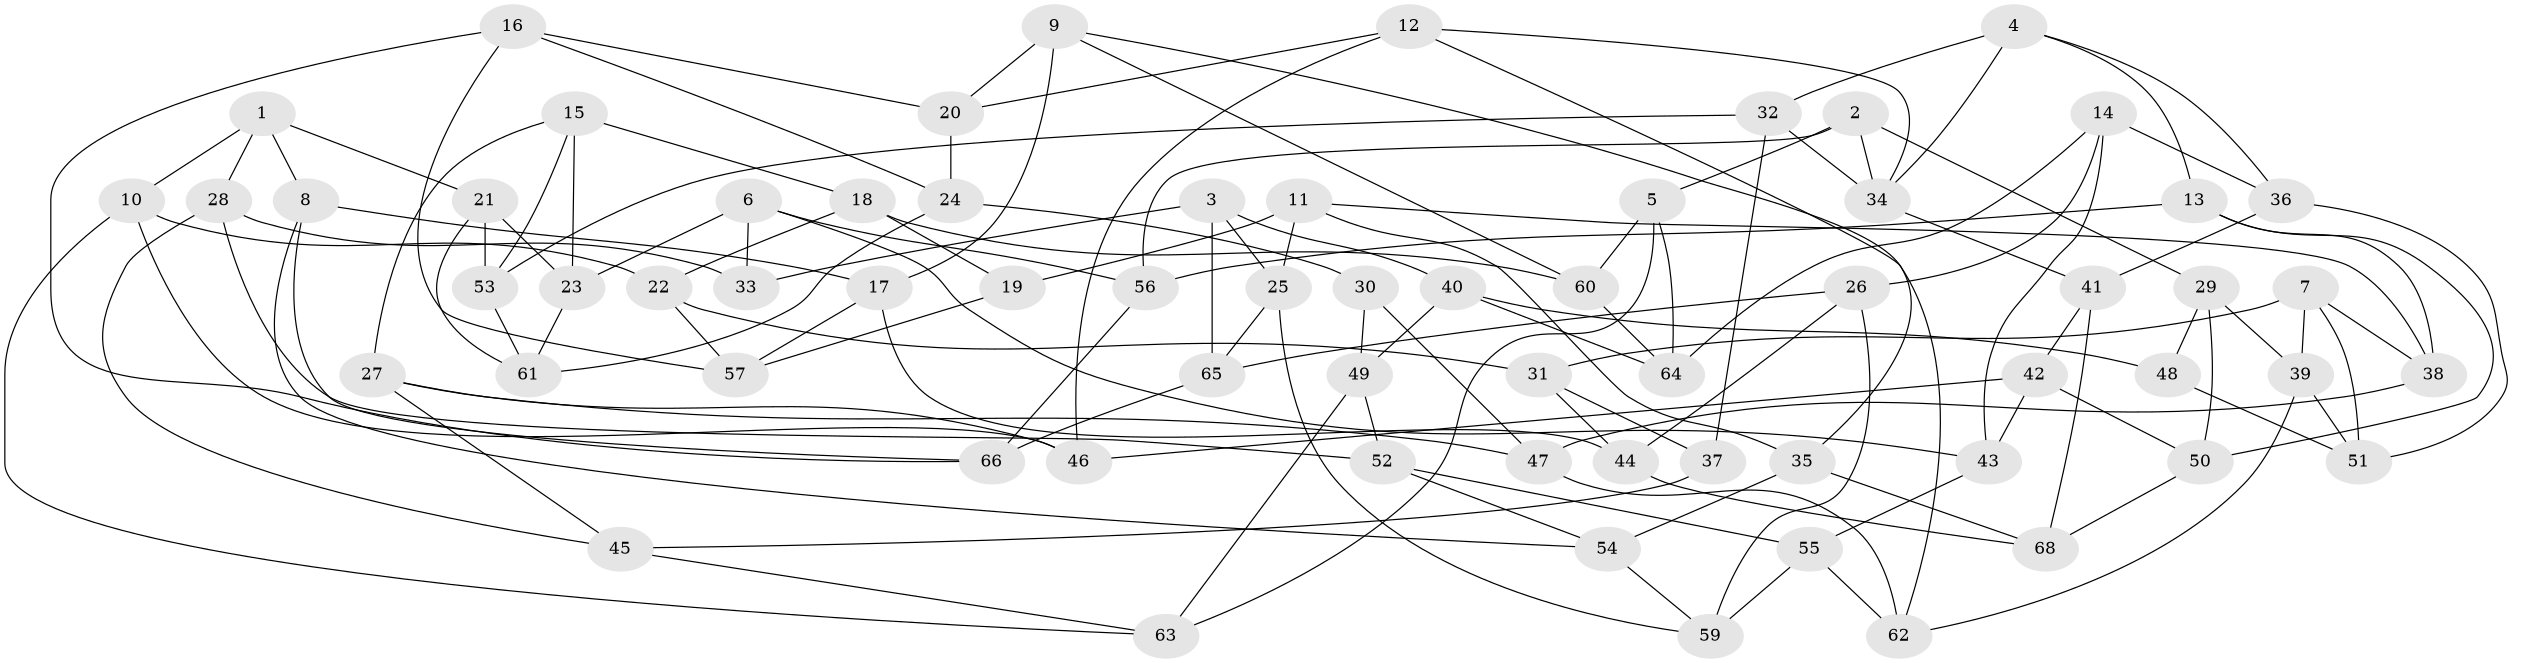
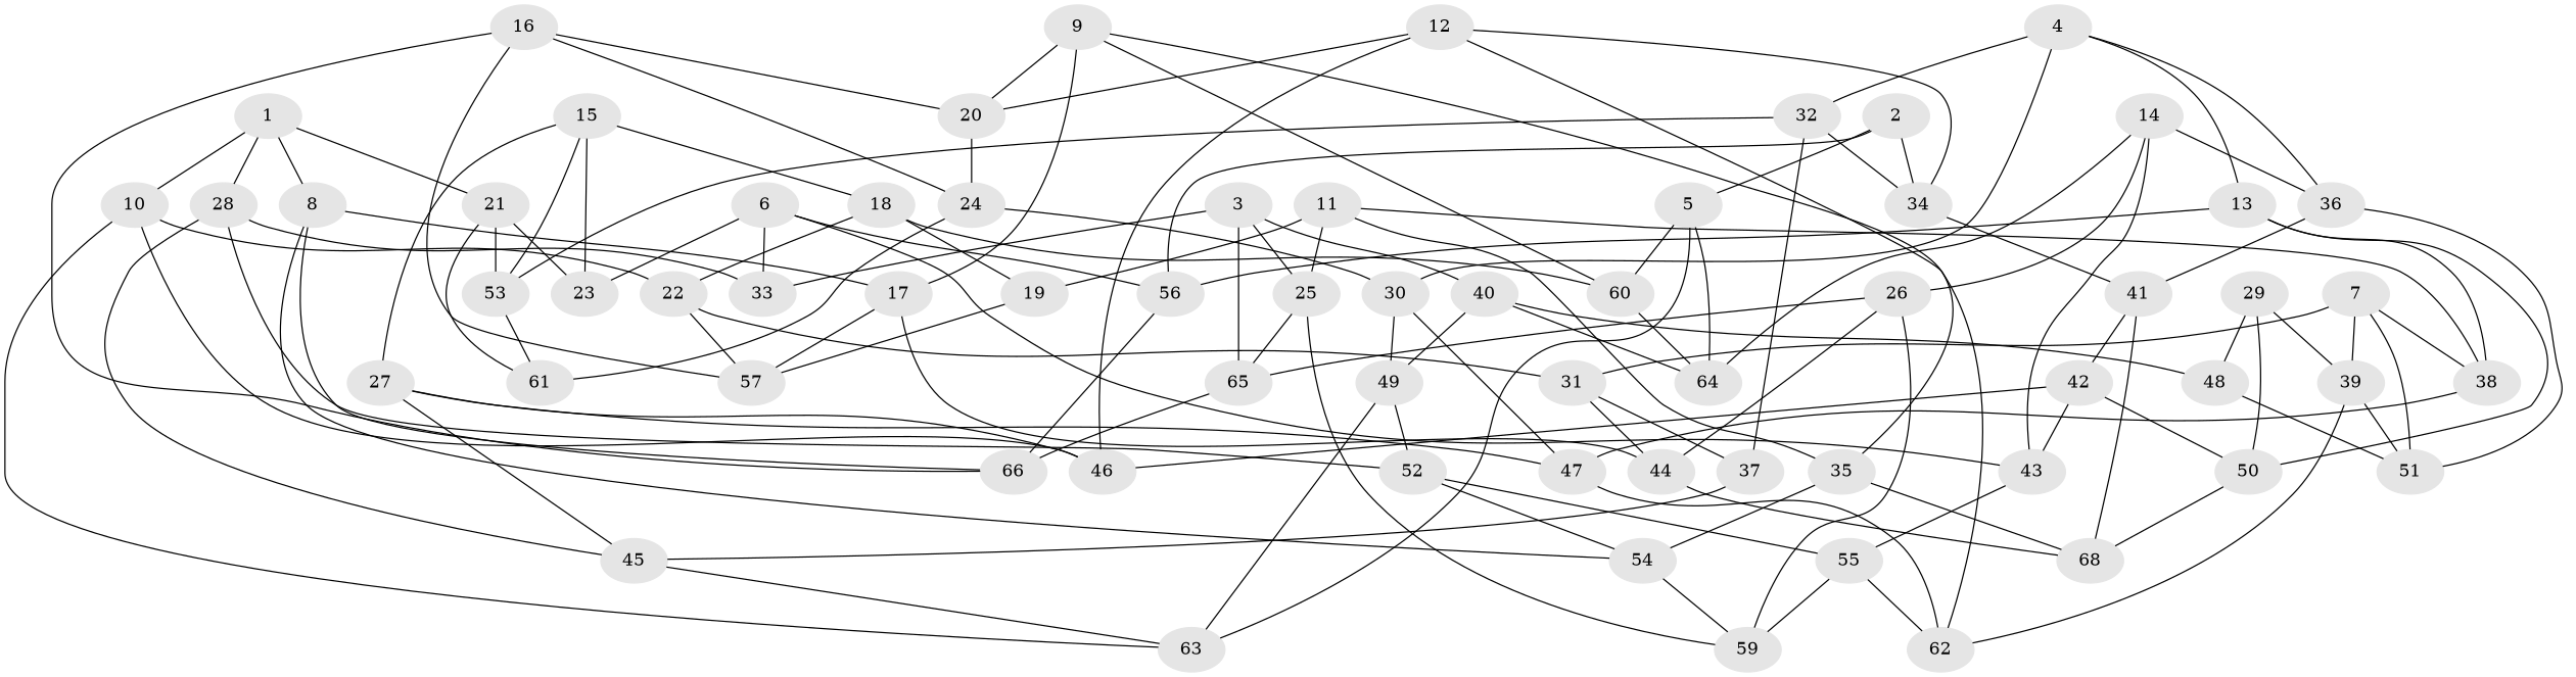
  graph {
    node [color=gray90 style=filled]
    1
    8
    10
    21
    28
    17
    54
    66
    63
    22
    46
    23
    53
    61
    33
    45
    52
    2
    5
    29
    34
    56
    60
    64
    39
    50
    48
    41
    3
    25
    40
    65
    59
    49
    4
    13
    30
    32
    36
    38
    47
    37
    51
    6
    43
    55
    7
    31
    44
    62
    57
    9
    20
    24
    11
    19
    35
    n58 [label=68]
    12
    14
    26
    15
    18
    27
    16
    42
    1 -- 8
    1 -- 10
    1 -- 21
    1 -- 28
    8 -- 17
    8 -- 54
    8 -- 66
    10 -- 63
    10 -- 22
    10 -- 46
    21 -- 23
    21 -- 53
    21 -- 61
    28 -- 33
    28 -- 45
    28 -- 52
    17 -- 44
    17 -- 57
    54 -- 59
    22 -- 31
    22 -- 57
-   23 -- 61
    53 -- 61
    45 -- 63
    52 -- 54
    52 -- 55
    2 -- 5
-   2 -- 29
    2 -- 34
    2 -- 56
    5 -- 63
    5 -- 60
    5 -- 64
    29 -- 39
    29 -- 50
    29 -- 48
    34 -- 41
    56 -- 66
    60 -- 64
    39 -- 51
    39 -- 62
    50 -- n58
    48 -- 51
    41 -- n58
    41 -- 42
    3 -- 33
    3 -- 25
    3 -- 40
    3 -- 65
    25 -- 65
    25 -- 59
    40 -- 64
    40 -- 48
    40 -- 49
    65 -- 66
    49 -- 63
    49 -- 52
    4 -- 13
-   4 -- 34
+   4 -- 30
    4 -- 32
    4 -- 36
    13 -- 56
    13 -- 50
    13 -- 38
    30 -- 49
    30 -- 47
    32 -- 53
    32 -- 34
    32 -- 37
    36 -- 41
    36 -- 51
    38 -- 47
    47 -- 62
    37 -- 45
    6 -- 23
    6 -- 33
    6 -- 56
    6 -- 43
    43 -- 55
    55 -- 59
    55 -- 62
    7 -- 39
    7 -- 38
    7 -- 51
    7 -- 31
    31 -- 37
    31 -- 44
    44 -- n58
    9 -- 17
    9 -- 60
    9 -- 62
    9 -- 20
    20 -- 24
    24 -- 61
    24 -- 30
    11 -- 25
    11 -- 38
    11 -- 19
    11 -- 35
    19 -- 57
    35 -- 54
    35 -- n58
    12 -- 46
    12 -- 34
    12 -- 20
    12 -- 35
    14 -- 64
    14 -- 36
    14 -- 43
    14 -- 26
    26 -- 65
    26 -- 59
    26 -- 44
    15 -- 23
    15 -- 53
    15 -- 18
    15 -- 27
    18 -- 22
    18 -- 60
    18 -- 19
    27 -- 46
    27 -- 45
    27 -- 47
    16 -- 66
    16 -- 57
    16 -- 20
    16 -- 24
    42 -- 46
    42 -- 50
    42 -- 43
  }
